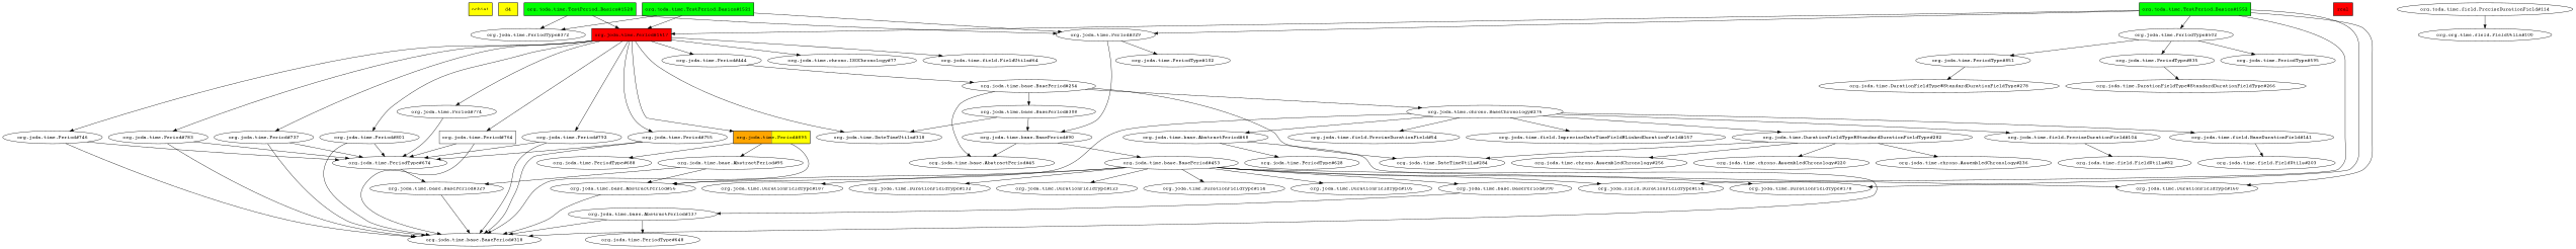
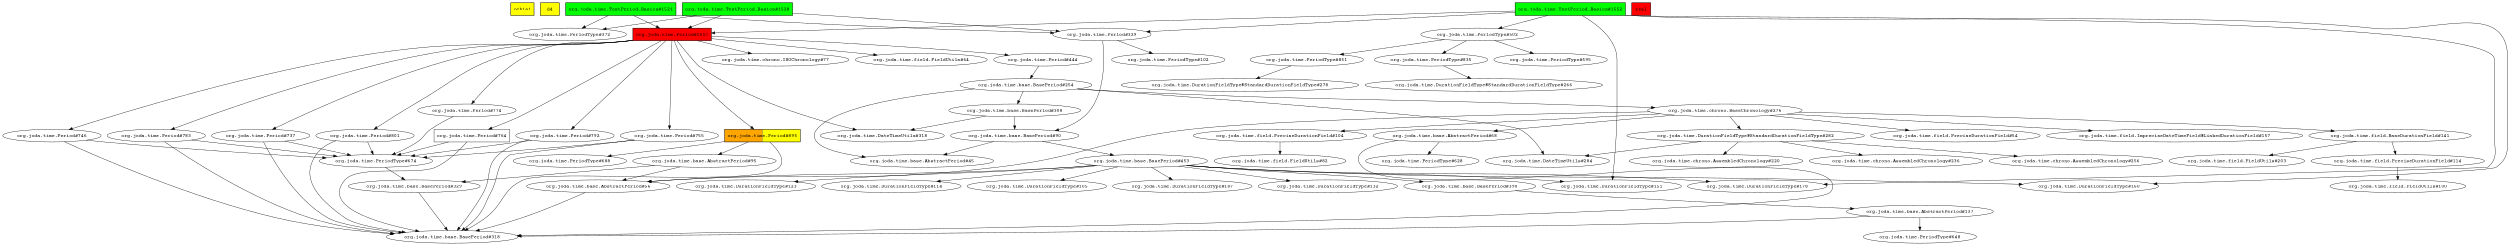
  digraph {
    fontname="Courier Prime"
    node [fontname="Courier Prime"]
    edge [fontname="Courier Prime"]
    ochiai [fillcolor=yellow shape=box style=striped]
    d4 [fillcolor=yellow shape=box style=striped]
    "org.joda.time.TestPeriod_Basics#1521" [fillcolor=green shape=box style=striped]
    "org.joda.time.Period#1617" [fillcolor=red shape=box style=striped]
    "org.joda.time.PeriodType#372"
    "org.joda.time.Period#329"
    "org.joda.time.Period#895" [fillcolor="orange:yellow" shape=box style=striped]
    "org.joda.time.chrono.ISOChronology#77"
    "org.joda.time.Period#746"
    "org.joda.time.DateTimeUtils#318"
    "org.joda.time.Period#783"
    "org.joda.time.Period#444"
    "org.joda.time.Period#737"
    "org.joda.time.Period#774"
    "org.joda.time.Period#801"
    "org.joda.time.Period#764" [shape=box]
    "org.joda.time.Period#792"
    "org.joda.time.Period#755"
    "org.joda.time.field.FieldUtils#64"
    "org.joda.time.base.BasePeriod#90"
    "org.joda.time.PeriodType#102"
    "org.joda.time.TestPeriod_Basics#1552" [fillcolor=green shape=box style=striped]
    "org.joda.time.DurationFieldType#178"
    "org.joda.time.PeriodType#502"
    "org.joda.time.DurationFieldType#160"
-   "org.joda.time.DurationFieldType#151" [label="org.joda.field.DurationFieldType#151"]
+   "org.joda.time.DurationFieldType#151"
    "org.joda.time.PeriodType#851"
    "org.joda.time.PeriodType#835"
    "org.joda.time.PeriodType#595"
    real [fillcolor=red shape=box style=striped]
    "org.joda.time.PeriodType#688"
    "org.joda.time.base.AbstractPeriod#95"
    "org.joda.time.base.BasePeriod#318"
    "org.joda.time.base.AbstractPeriod#56"
    "org.joda.time.base.BasePeriod#329"
    "org.joda.time.TestPeriod_Basics#1528" [fillcolor=green shape=box style=striped]
    "org.joda.time.PeriodType#674"
    "org.joda.time.base.BasePeriod#254"
    "org.joda.time.DurationFieldType$StandardDurationFieldType#278"
    "org.joda.time.base.BasePeriod#453"
    "org.joda.time.DurationFieldType#105"
    "org.joda.time.DurationFieldType#187"
    "org.joda.time.base.BasePeriod#390"
    "org.joda.time.DurationFieldType#132"
    "org.joda.time.DurationFieldType#123"
    "org.joda.time.DurationFieldType#114"
    "org.joda.time.base.AbstractPeriod#137"
    "org.joda.time.base.BasePeriod#308"
    "org.joda.time.base.AbstractPeriod#45"
    "org.joda.time.chrono.BaseChronology#276"
    "org.joda.time.DateTimeUtils#284"
    "org.joda.time.DurationFieldType$StandardDurationFieldType#282"
    "org.joda.time.field.PreciseDurationField#54"
    "org.joda.time.field.ImpreciseDateTimeField$LinkedDurationField#157"
    "org.joda.time.field.PreciseDurationField#104"
    "org.joda.time.field.BaseDurationField#141"
    "org.joda.time.base.AbstractPeriod#68"
    "org.joda.time.chrono.AssembledChronology#256"
    "org.joda.time.chrono.AssembledChronology#220"
    "org.joda.time.chrono.AssembledChronology#236"
    "org.joda.time.field.FieldUtils#82"
    "org.joda.time.field.PreciseDurationField#114"
    "org.joda.time.field.FieldUtils#203"
    "org.joda.time.PeriodType#628"
    "org.joda.time.PeriodType#648"
    "org.joda.time.DurationFieldType$StandardDurationFieldType#266"
-   "org.joda.time.field.FieldUtils#100" [label="org.org.time.field.FieldUtils#100"]
+   "org.joda.time.field.FieldUtils#100"
    "org.joda.time.TestPeriod_Basics#1521" -> "org.joda.time.Period#1617"
    "org.joda.time.TestPeriod_Basics#1521" -> "org.joda.time.PeriodType#372"
    "org.joda.time.TestPeriod_Basics#1521" -> "org.joda.time.Period#329"
    "org.joda.time.Period#1617" -> "org.joda.time.Period#895"
    "org.joda.time.Period#1617" -> "org.joda.time.chrono.ISOChronology#77"
    "org.joda.time.Period#1617" -> "org.joda.time.Period#746"
    "org.joda.time.Period#1617" -> "org.joda.time.DateTimeUtils#318"
    "org.joda.time.Period#1617" -> "org.joda.time.Period#783"
    "org.joda.time.Period#1617" -> "org.joda.time.Period#444"
    "org.joda.time.Period#1617" -> "org.joda.time.Period#737"
    "org.joda.time.Period#1617" -> "org.joda.time.Period#774"
    "org.joda.time.Period#1617" -> "org.joda.time.Period#801"
    "org.joda.time.Period#1617" -> "org.joda.time.Period#764"
    "org.joda.time.Period#1617" -> "org.joda.time.Period#792"
    "org.joda.time.Period#1617" -> "org.joda.time.Period#755"
    "org.joda.time.Period#1617" -> "org.joda.time.field.FieldUtils#64"
    "org.joda.time.Period#329" -> "org.joda.time.base.BasePeriod#90"
    "org.joda.time.Period#329" -> "org.joda.time.PeriodType#102"
    "org.joda.time.Period#895" -> "org.joda.time.PeriodType#688"
    "org.joda.time.Period#895" -> "org.joda.time.base.AbstractPeriod#95"
    "org.joda.time.Period#895" -> "org.joda.time.base.BasePeriod#318"
    "org.joda.time.Period#746" -> "org.joda.time.base.BasePeriod#318"
    "org.joda.time.Period#746" -> "org.joda.time.PeriodType#674"
    "org.joda.time.Period#783" -> "org.joda.time.base.BasePeriod#318"
    "org.joda.time.Period#783" -> "org.joda.time.PeriodType#674"
    "org.joda.time.Period#444" -> "org.joda.time.base.BasePeriod#254"
    "org.joda.time.Period#737" -> "org.joda.time.base.BasePeriod#318"
    "org.joda.time.Period#737" -> "org.joda.time.PeriodType#674"
    "org.joda.time.Period#774" -> "org.joda.time.PeriodType#674"
    "org.joda.time.Period#801" -> "org.joda.time.base.BasePeriod#318"
    "org.joda.time.Period#801" -> "org.joda.time.PeriodType#674"
    "org.joda.time.Period#764" -> "org.joda.time.base.BasePeriod#318"
    "org.joda.time.Period#764" -> "org.joda.time.PeriodType#674"
    "org.joda.time.Period#792" -> "org.joda.time.base.BasePeriod#318"
    "org.joda.time.Period#792" -> "org.joda.time.PeriodType#674"
    "org.joda.time.Period#755" -> "org.joda.time.base.BasePeriod#318"
    "org.joda.time.Period#755" -> "org.joda.time.PeriodType#674"
    "org.joda.time.base.BasePeriod#90" -> "org.joda.time.base.BasePeriod#453"
    "org.joda.time.base.BasePeriod#90" -> "org.joda.time.base.AbstractPeriod#45"
    "org.joda.time.TestPeriod_Basics#1552" -> "org.joda.time.Period#1617"
    "org.joda.time.TestPeriod_Basics#1552" -> "org.joda.time.Period#329"
    "org.joda.time.TestPeriod_Basics#1552" -> "org.joda.time.DurationFieldType#178"
    "org.joda.time.TestPeriod_Basics#1552" -> "org.joda.time.PeriodType#502"
    "org.joda.time.TestPeriod_Basics#1552" -> "org.joda.time.DurationFieldType#160"
    "org.joda.time.TestPeriod_Basics#1552" -> "org.joda.time.DurationFieldType#151"
    "org.joda.time.PeriodType#502" -> "org.joda.time.PeriodType#851"
    "org.joda.time.PeriodType#502" -> "org.joda.time.PeriodType#835"
    "org.joda.time.PeriodType#502" -> "org.joda.time.PeriodType#595"
    "org.joda.time.PeriodType#851" -> "org.joda.time.DurationFieldType$StandardDurationFieldType#278"
    "org.joda.time.PeriodType#835" -> "org.joda.time.DurationFieldType$StandardDurationFieldType#266"
    "org.joda.time.base.AbstractPeriod#95" -> "org.joda.time.base.AbstractPeriod#56"
    "org.joda.time.base.AbstractPeriod#95" -> "org.joda.time.base.BasePeriod#329"
    "org.joda.time.base.AbstractPeriod#56" -> "org.joda.time.base.BasePeriod#318"
    "org.joda.time.base.BasePeriod#329" -> "org.joda.time.base.BasePeriod#318"
    "org.joda.time.TestPeriod_Basics#1528" -> "org.joda.time.Period#1617"
    "org.joda.time.TestPeriod_Basics#1528" -> "org.joda.time.PeriodType#372"
    "org.joda.time.TestPeriod_Basics#1528" -> "org.joda.time.Period#329"
    "org.joda.time.PeriodType#674" -> "org.joda.time.base.BasePeriod#329"
    "org.joda.time.base.BasePeriod#254" -> "org.joda.time.base.BasePeriod#308"
    "org.joda.time.base.BasePeriod#254" -> "org.joda.time.base.AbstractPeriod#45"
    "org.joda.time.base.BasePeriod#254" -> "org.joda.time.chrono.BaseChronology#276"
    "org.joda.time.base.BasePeriod#254" -> "org.joda.time.DateTimeUtils#284"
    "org.joda.time.base.BasePeriod#453" -> "org.joda.time.DurationFieldType#178"
    "org.joda.time.base.BasePeriod#453" -> "org.joda.time.DurationFieldType#160"
    "org.joda.time.base.BasePeriod#453" -> "org.joda.time.DurationFieldType#151"
    "org.joda.time.base.BasePeriod#453" -> "org.joda.time.base.AbstractPeriod#56"
    "org.joda.time.base.BasePeriod#453" -> "org.joda.time.DurationFieldType#105"
    "org.joda.time.base.BasePeriod#453" -> "org.joda.time.DurationFieldType#187"
    "org.joda.time.base.BasePeriod#453" -> "org.joda.time.base.BasePeriod#390"
    "org.joda.time.base.BasePeriod#453" -> "org.joda.time.DurationFieldType#132"
    "org.joda.time.base.BasePeriod#453" -> "org.joda.time.DurationFieldType#123"
    "org.joda.time.base.BasePeriod#453" -> "org.joda.time.DurationFieldType#114"
    "org.joda.time.base.BasePeriod#390" -> "org.joda.time.base.AbstractPeriod#137"
    "org.joda.time.base.AbstractPeriod#137" -> "org.joda.time.base.BasePeriod#318"
    "org.joda.time.base.AbstractPeriod#137" -> "org.joda.time.PeriodType#648"
    "org.joda.time.base.BasePeriod#308" -> "org.joda.time.DateTimeUtils#318"
    "org.joda.time.base.BasePeriod#308" -> "org.joda.time.base.BasePeriod#90"
    "org.joda.time.chrono.BaseChronology#276" -> "org.joda.time.base.AbstractPeriod#56"
    "org.joda.time.chrono.BaseChronology#276" -> "org.joda.time.DurationFieldType$StandardDurationFieldType#282"
    "org.joda.time.chrono.BaseChronology#276" -> "org.joda.time.field.PreciseDurationField#54"
    "org.joda.time.chrono.BaseChronology#276" -> "org.joda.time.field.ImpreciseDateTimeField$LinkedDurationField#157"
    "org.joda.time.chrono.BaseChronology#276" -> "org.joda.time.field.PreciseDurationField#104"
    "org.joda.time.chrono.BaseChronology#276" -> "org.joda.time.field.BaseDurationField#141"
    "org.joda.time.chrono.BaseChronology#276" -> "org.joda.time.base.AbstractPeriod#68"
    "org.joda.time.DurationFieldType$StandardDurationFieldType#282" -> "org.joda.time.DateTimeUtils#284"
    "org.joda.time.DurationFieldType$StandardDurationFieldType#282" -> "org.joda.time.chrono.AssembledChronology#256"
    "org.joda.time.DurationFieldType$StandardDurationFieldType#282" -> "org.joda.time.chrono.AssembledChronology#220"
    "org.joda.time.DurationFieldType$StandardDurationFieldType#282" -> "org.joda.time.chrono.AssembledChronology#236"
    "org.joda.time.field.PreciseDurationField#104" -> "org.joda.time.field.FieldUtils#82"
+   "org.joda.time.field.BaseDurationField#141" -> "org.joda.time.field.PreciseDurationField#114"
    "org.joda.time.field.BaseDurationField#141" -> "org.joda.time.field.FieldUtils#203"
    "org.joda.time.base.AbstractPeriod#68" -> "org.joda.time.base.BasePeriod#318"
    "org.joda.time.base.AbstractPeriod#68" -> "org.joda.time.PeriodType#628"
    "org.joda.time.field.PreciseDurationField#114" -> "org.joda.time.field.FieldUtils#100"
  }
